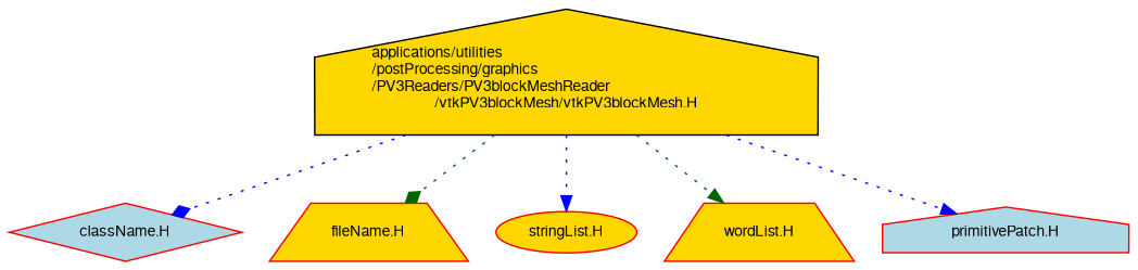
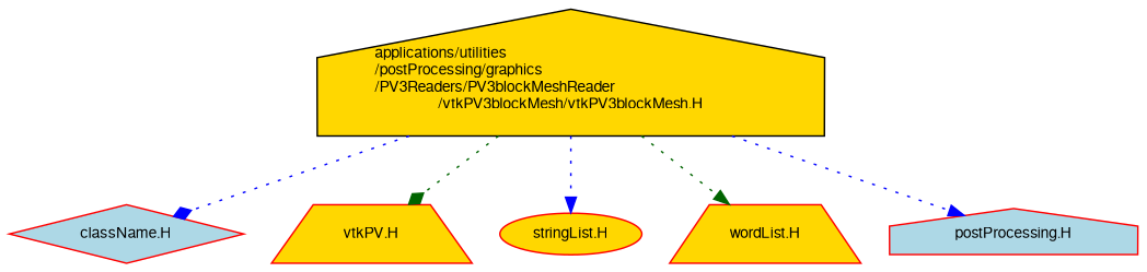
  digraph {
    node [color=red fillcolor=gold fontname=FreeSans fontsize=10 shape=house style=filled]
    edge [arrowhead=normal color=blue fontname=FreeSans fontsize=10 labelfontname=FreeSans labelfontsize=10 style=dotted]
    n1 [color=black fontcolor=black height=0.2 label="applications/utilities\l/postProcessing/graphics\l/PV3Readers/PV3blockMeshReader\l/vtkPV3blockMesh/vtkPV3blockMesh.H" width=0.4]
    n2 [fillcolor=lightblue height=0.2 label="className.H" shape=diamond width=0.4]
-   n3 [height=0.2 label="fileName.H" shape=trapezium width=0.4]
+   n3 [height=0.2 label="vtkPV.H" shape=trapezium width=0.4]
    n4 [height=0.2 label="stringList.H" shape=ellipse width=0.4]
    n5 [height=0.2 label="wordList.H" shape=trapezium width=0.4]
-   n6 [fillcolor=lightblue height=0.2 label="primitivePatch.H" width=0.4]
+   n6 [fillcolor=lightblue height=0.2 label="postProcessing.H" width=0.4]
    n1 -> n2 [arrowhead=diamond]
    n1 -> n3 [arrowhead=diamond color=darkgreen]
    n1 -> n4
    n1 -> n5 [color=darkgreen]
    n1 -> n6
  }
